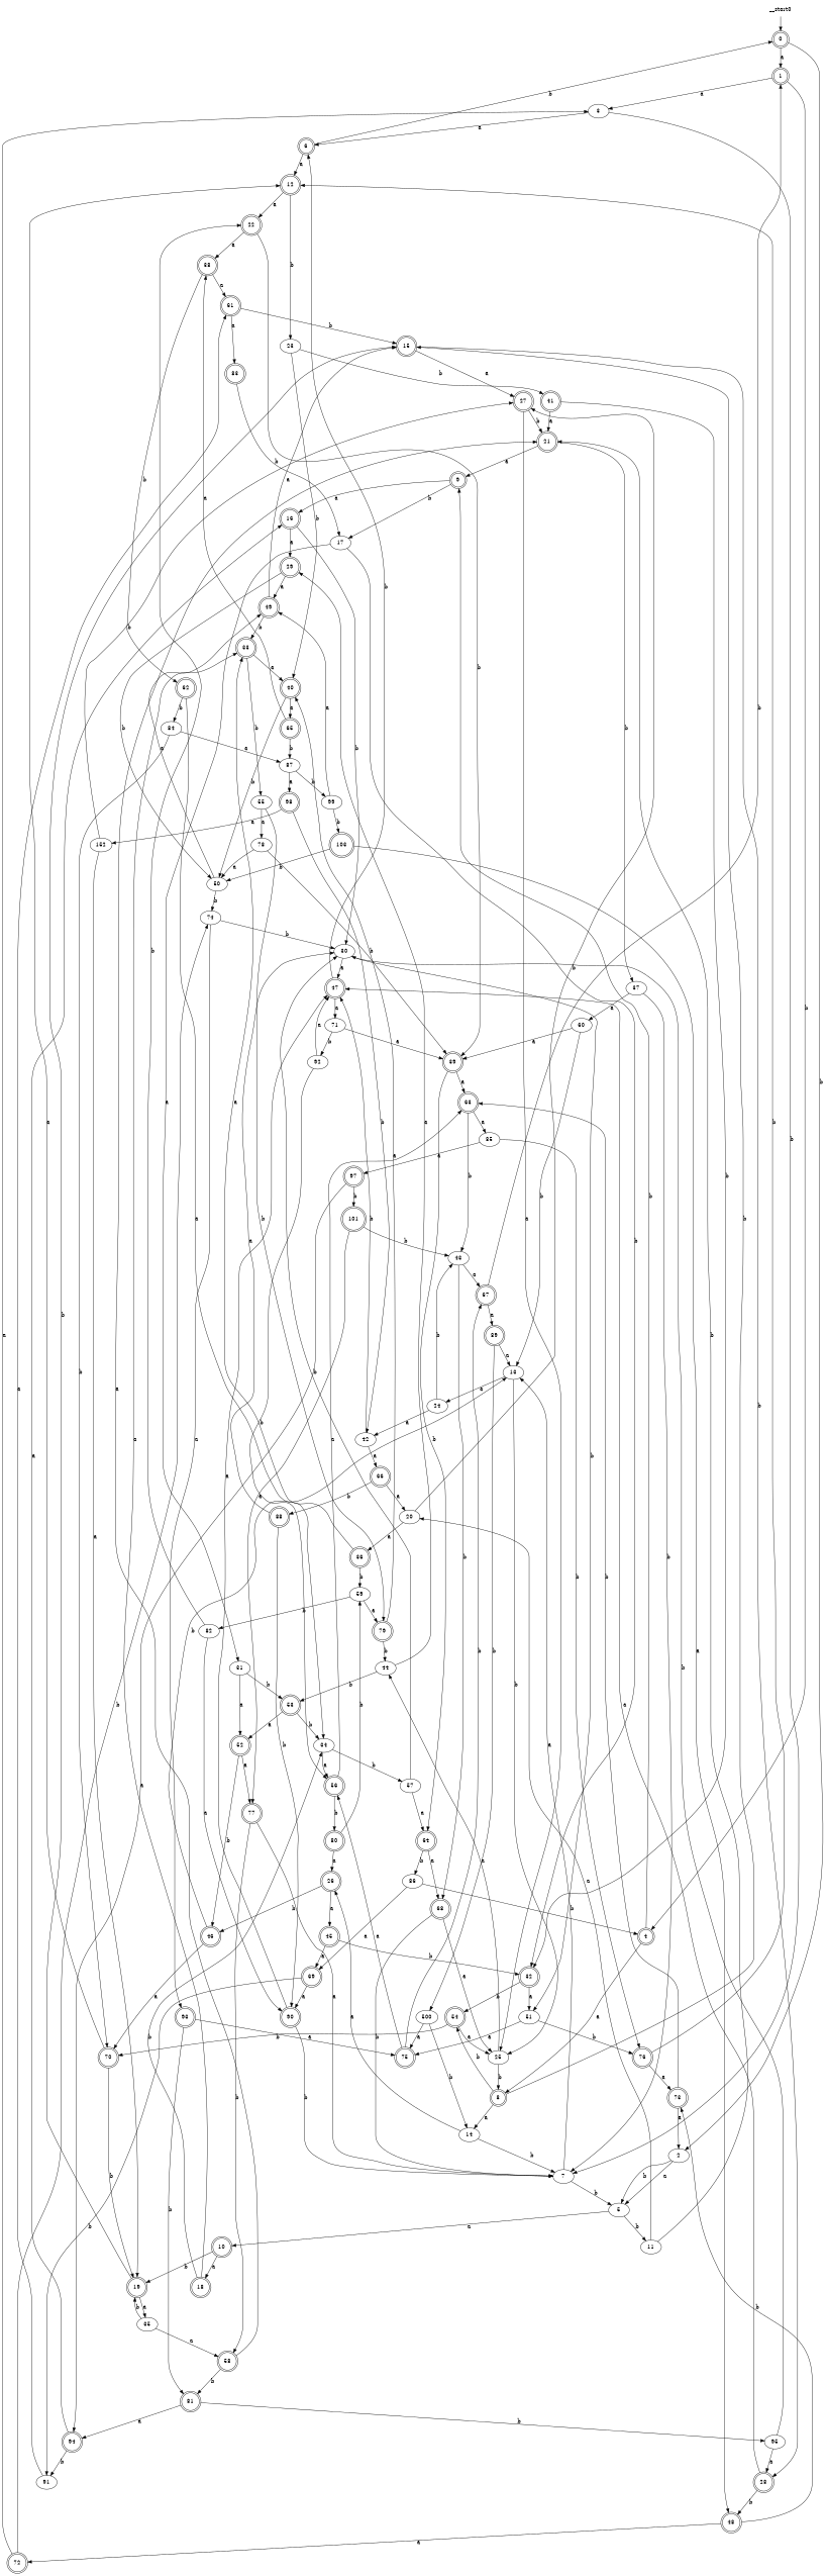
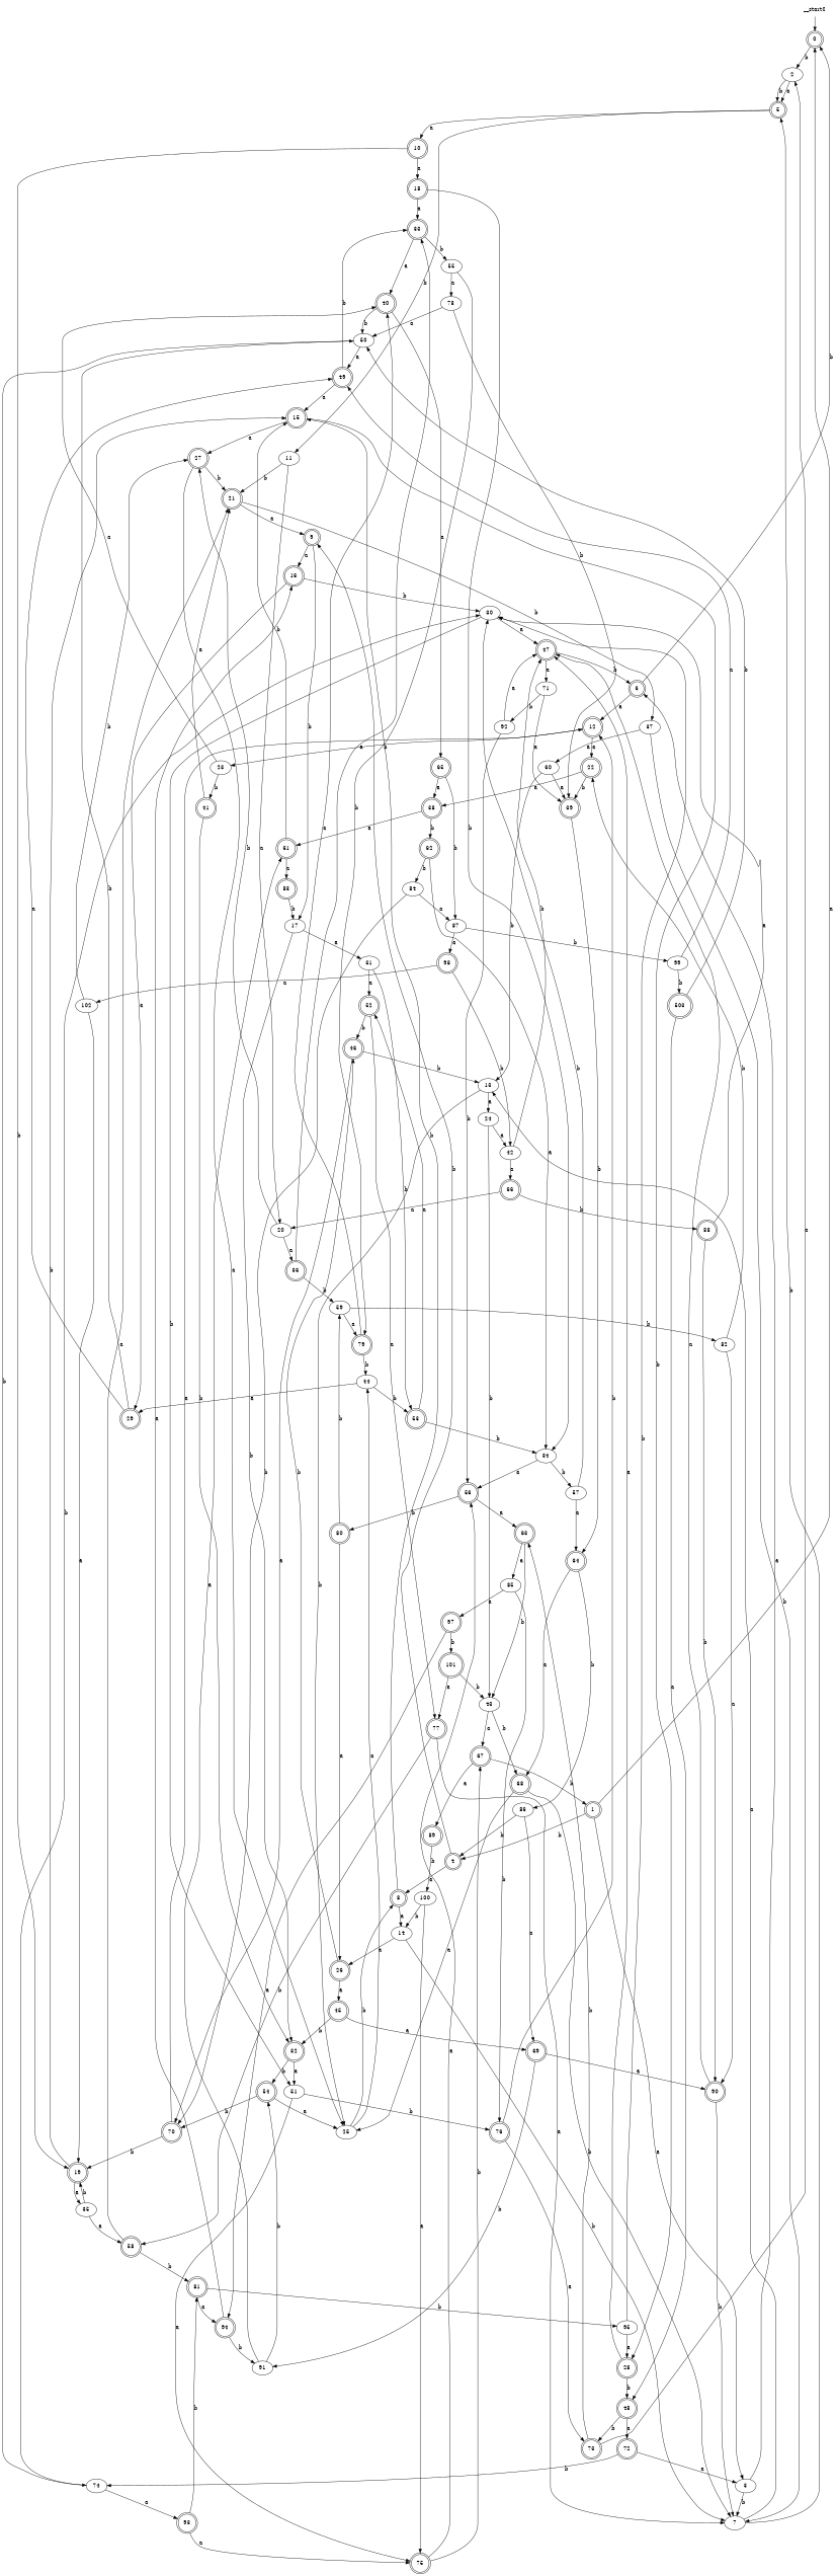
  digraph {
    node [shape=doublecircle]
    __start0 [shape=none]
    0
    1
    2 [shape=""]
    3 [shape=ellipse]
    4
-   5 [shape=ellipse]
+   5
    6
    7 [shape=""]
    8
    9
    10
    11 [shape=""]
    12
    13 [shape=""]
    14 [shape=""]
    15
    16
    17 [shape=""]
    18
    19
    20 [shape=""]
    21
    22
    23 [shape=""]
    24 [shape=""]
    25 [shape=""]
    26
    27
    28
    29
    30 [shape=""]
    31 [shape=""]
    32
    33
    34 [shape=""]
    35 [shape=""]
    36
    37 [shape=""]
    38
    39
    40
    41
    42 [shape=""]
    43 [shape=""]
    44 [shape=""]
    45
    46
    47
    48
    49
    50 [shape=""]
    51 [shape=""]
    52
    53
    54
    55 [shape=""]
    56
    57 [shape=""]
    58
    59 [shape=""]
    60 [shape=""]
    61
    62
    63
    64
    65
    66
    67
    68
    69
    70
    71 [shape=""]
    72
    73
    74 [shape=""]
    75
    76
    77
    78 [shape=ellipse]
    79
    80
    81
    82 [shape=""]
    83
    84 [shape=""]
    85 [shape=""]
    86 [shape=""]
    87 [shape=""]
    88
    89
    90
    91 [shape=""]
    92 [shape=""]
    93
    94
    95 [shape=""]
    97
    98
    99 [shape=""]
-   100 [label=500 shape=""]
+   100 [shape=""]
    101
-   102 [label=152 shape=""]
-   103
+   102 [shape=""]
+   103 [label=503]
    __start0 -> 0
-   0 -> 1 [label=a]
+   1 -> 0 [label=a]
    0 -> 2 [label=b]
    1 -> 3 [label=a]
    1 -> 4 [label=b]
    2 -> 5 [label=a]
    2 -> 5 [label=b]
    3 -> 6 [label=a]
    3 -> 7 [label=b]
    4 -> 8 [label=a]
    4 -> 9 [label=b]
    5 -> 10 [label=a]
    5 -> 11 [label=b]
    6 -> 0 [label=b]
    6 -> 12 [label=a]
    7 -> 5 [label=b]
    7 -> 13 [label=a]
    8 -> 14 [label=a]
    8 -> 15 [label=b]
    9 -> 16 [label=a]
    9 -> 17 [label=b]
    10 -> 18 [label=a]
    10 -> 19 [label=b]
    11 -> 20 [label=a]
    11 -> 21 [label=b]
    12 -> 22 [label=a]
    12 -> 23 [label=b]
    13 -> 24 [label=a]
    13 -> 25 [label=b]
    14 -> 7 [label=b]
    14 -> 26 [label=a]
    15 -> 27 [label=a]
    15 -> 28 [label=b]
    16 -> 29 [label=a]
    16 -> 30 [label=b]
    17 -> 31 [label=a]
    17 -> 32 [label=b]
    18 -> 33 [label=a]
    18 -> 34 [label=b]
    19 -> 15 [label=b]
    19 -> 35 [label=a]
    20 -> 27 [label=b]
    20 -> 36 [label=a]
    21 -> 9 [label=a]
    21 -> 37 [label=b]
    22 -> 38 [label=a]
    22 -> 39 [label=b]
-   23 -> 40 [label=b]
+   23 -> 40 [label=a]
    23 -> 41 [label=b]
    24 -> 42 [label=a]
    24 -> 43 [label=b]
    25 -> 8 [label=b]
    25 -> 44 [label=a]
    26 -> 45 [label=a]
    26 -> 46 [label=b]
    27 -> 21 [label=b]
    27 -> 25 [label=a]
    28 -> 47 [label=a]
    28 -> 48 [label=b]
    29 -> 49 [label=a]
    29 -> 50 [label=b]
    30 -> 47 [label=a]
    30 -> 51 [label=b]
    31 -> 52 [label=a]
    31 -> 53 [label=b]
    32 -> 51 [label=a]
    32 -> 54 [label=b]
    33 -> 40 [label=a]
    33 -> 55 [label=b]
    34 -> 56 [label=a]
    34 -> 57 [label=b]
    35 -> 19 [label=b]
    35 -> 58 [label=a]
    36 -> 33 [label=a]
    36 -> 59 [label=b]
    37 -> 7 [label=b]
    37 -> 60 [label=a]
    38 -> 61 [label=a]
    38 -> 62 [label=b]
-   39 -> 63 [label=a]
    39 -> 64 [label=b]
    40 -> 50 [label=b]
    40 -> 65 [label=a]
    41 -> 21 [label=a]
    41 -> 32 [label=b]
    42 -> 47 [label=b]
    42 -> 66 [label=a]
    43 -> 67 [label=a]
    43 -> 68 [label=b]
    44 -> 29 [label=a]
    44 -> 53 [label=b]
    45 -> 32 [label=b]
    45 -> 69 [label=a]
    46 -> 13 [label=b]
    46 -> 70 [label=a]
    47 -> 6 [label=b]
    47 -> 71 [label=a]
    48 -> 72 [label=a]
    48 -> 73 [label=b]
    49 -> 15 [label=a]
    49 -> 33 [label=b]
    50 -> 49 [label=a]
    50 -> 74 [label=b]
    51 -> 75 [label=a]
    51 -> 76 [label=b]
    52 -> 46 [label=b]
    52 -> 77 [label=a]
    53 -> 34 [label=b]
    53 -> 52 [label=a]
    54 -> 25 [label=a]
    54 -> 70 [label=b]
    55 -> 78 [label=a]
    55 -> 79 [label=b]
    56 -> 63 [label=a]
    56 -> 80 [label=b]
    57 -> 30 [label=b]
    57 -> 64 [label=a]
    58 -> 21 [label=a]
    58 -> 81 [label=b]
    59 -> 79 [label=a]
    59 -> 82 [label=b]
    60 -> 13 [label=b]
    60 -> 39 [label=a]
    61 -> 15 [label=b]
    61 -> 83 [label=a]
    62 -> 34 [label=a]
    62 -> 84 [label=b]
    63 -> 43 [label=b]
    63 -> 85 [label=a]
    64 -> 68 [label=a]
    64 -> 86 [label=b]
    65 -> 38 [label=a]
    65 -> 87 [label=b]
    66 -> 20 [label=a]
    66 -> 88 [label=b]
    67 -> 1 [label=b]
    67 -> 89 [label=a]
    68 -> 7 [label=b]
    68 -> 25 [label=a]
    69 -> 90 [label=a]
    69 -> 91 [label=b]
    70 -> 12 [label=a]
    70 -> 19 [label=b]
    71 -> 39 [label=a]
    71 -> 92 [label=b]
    72 -> 3 [label=a]
    72 -> 74 [label=b]
    73 -> 2 [label=a]
    73 -> 63 [label=b]
    74 -> 30 [label=b]
    74 -> 93 [label=a]
    75 -> 56 [label=a]
    75 -> 67 [label=b]
    76 -> 12 [label=b]
    76 -> 73 [label=a]
    77 -> 7 [label=a]
    77 -> 58 [label=b]
    78 -> 39 [label=b]
    78 -> 50 [label=a]
    79 -> 40 [label=a]
    79 -> 44 [label=b]
    80 -> 26 [label=a]
    80 -> 59 [label=b]
    81 -> 94 [label=a]
    81 -> 95 [label=b]
    82 -> 22 [label=b]
    82 -> 90 [label=a]
    83 -> 17 [label=b]
    84 -> 70 [label=b]
    84 -> 87 [label=a]
    85 -> 76 [label=b]
    85 -> 97 [label=a]
    86 -> 4 [label=b]
    86 -> 69 [label=a]
    87 -> 98 [label=a]
    87 -> 99 [label=b]
    88 -> 30 [label=a]
    88 -> 90 [label=b]
-   89 -> 13 [label=a]
    89 -> 100 [label=b]
    90 -> 7 [label=b]
    90 -> 47 [label=a]
-   8 -> 54 [label=b]
+   91 -> 54 [label=b]
    91 -> 61 [label=a]
    92 -> 47 [label=a]
    92 -> 56 [label=b]
    93 -> 75 [label=a]
    93 -> 81 [label=b]
    94 -> 16 [label=a]
    94 -> 91 [label=b]
    95 -> 28 [label=a]
    95 -> 30 [label=b]
    97 -> 94 [label=a]
    97 -> 101 [label=b]
    98 -> 42 [label=b]
    98 -> 102 [label=a]
    99 -> 49 [label=a]
    99 -> 103 [label=b]
    100 -> 14 [label=b]
    100 -> 75 [label=a]
    101 -> 43 [label=b]
    101 -> 77 [label=a]
    102 -> 19 [label=a]
    102 -> 27 [label=b]
    103 -> 48 [label=a]
    103 -> 50 [label=b]
  }
